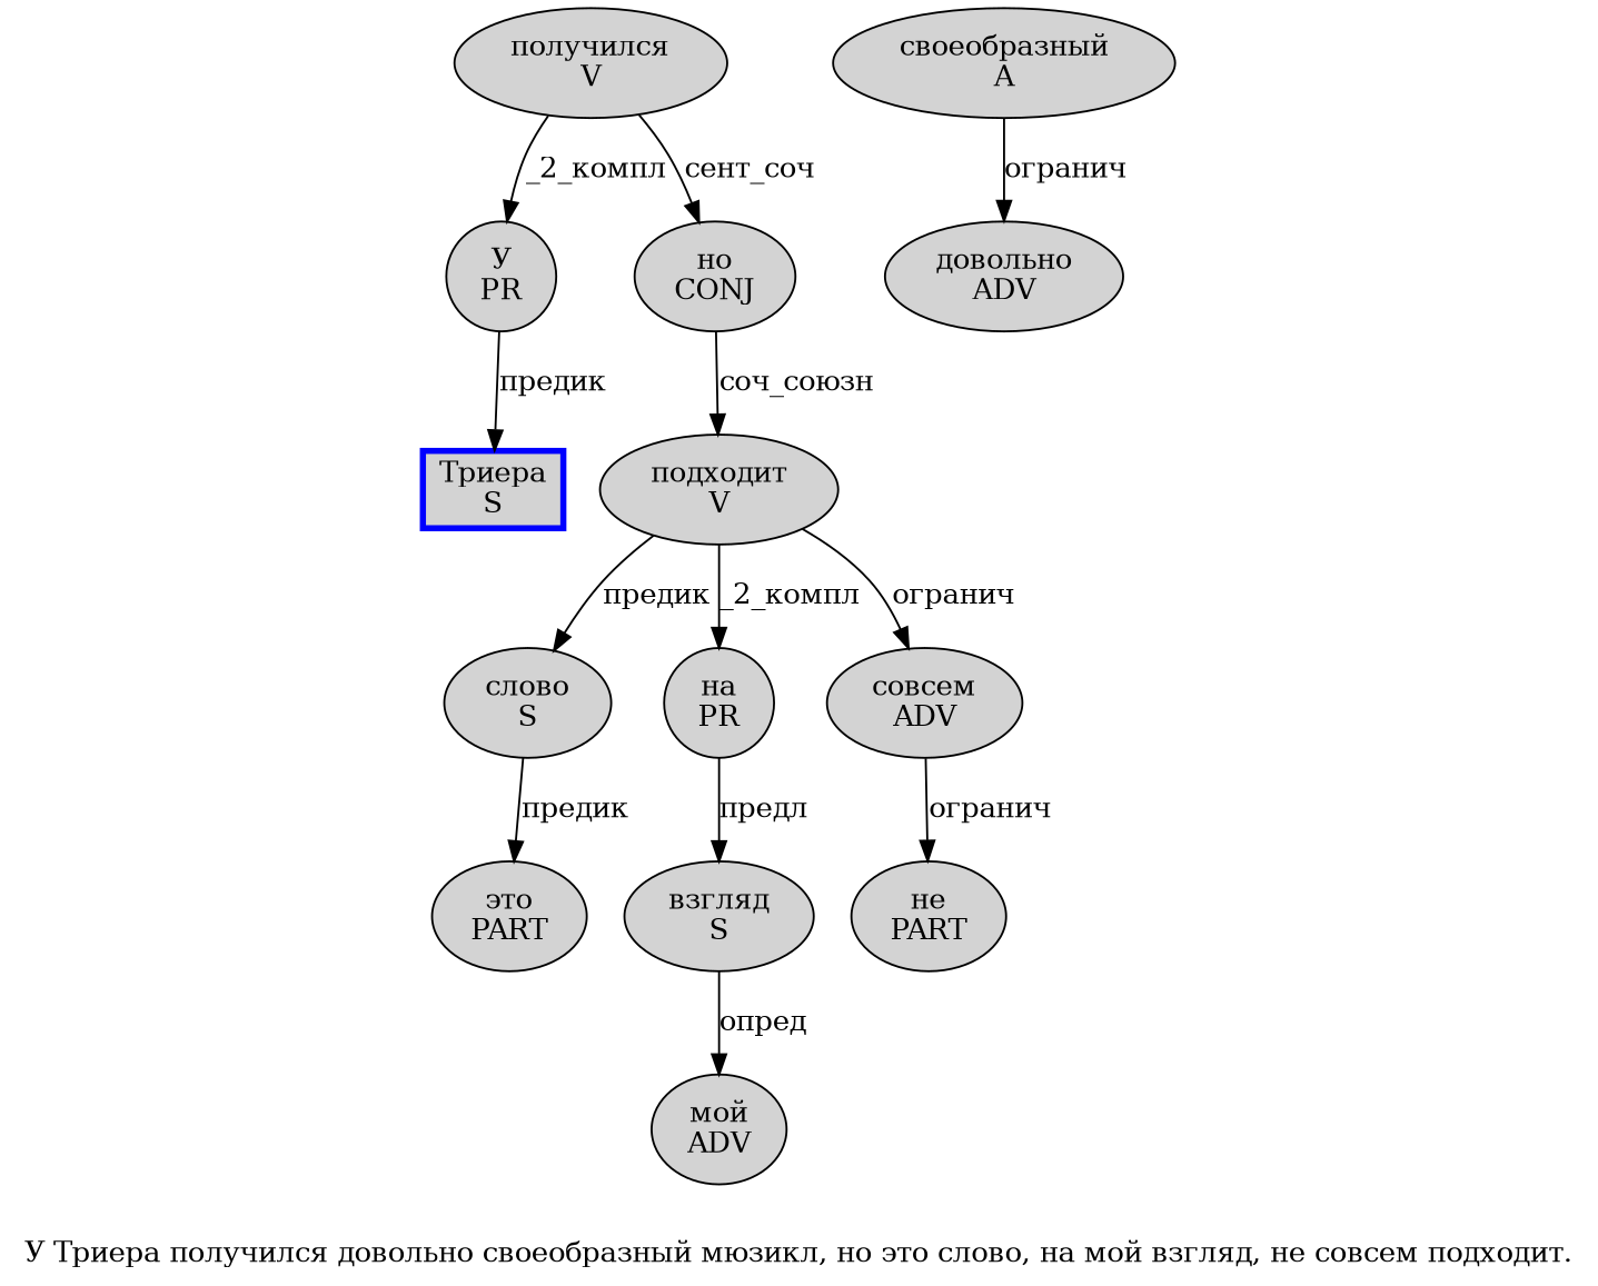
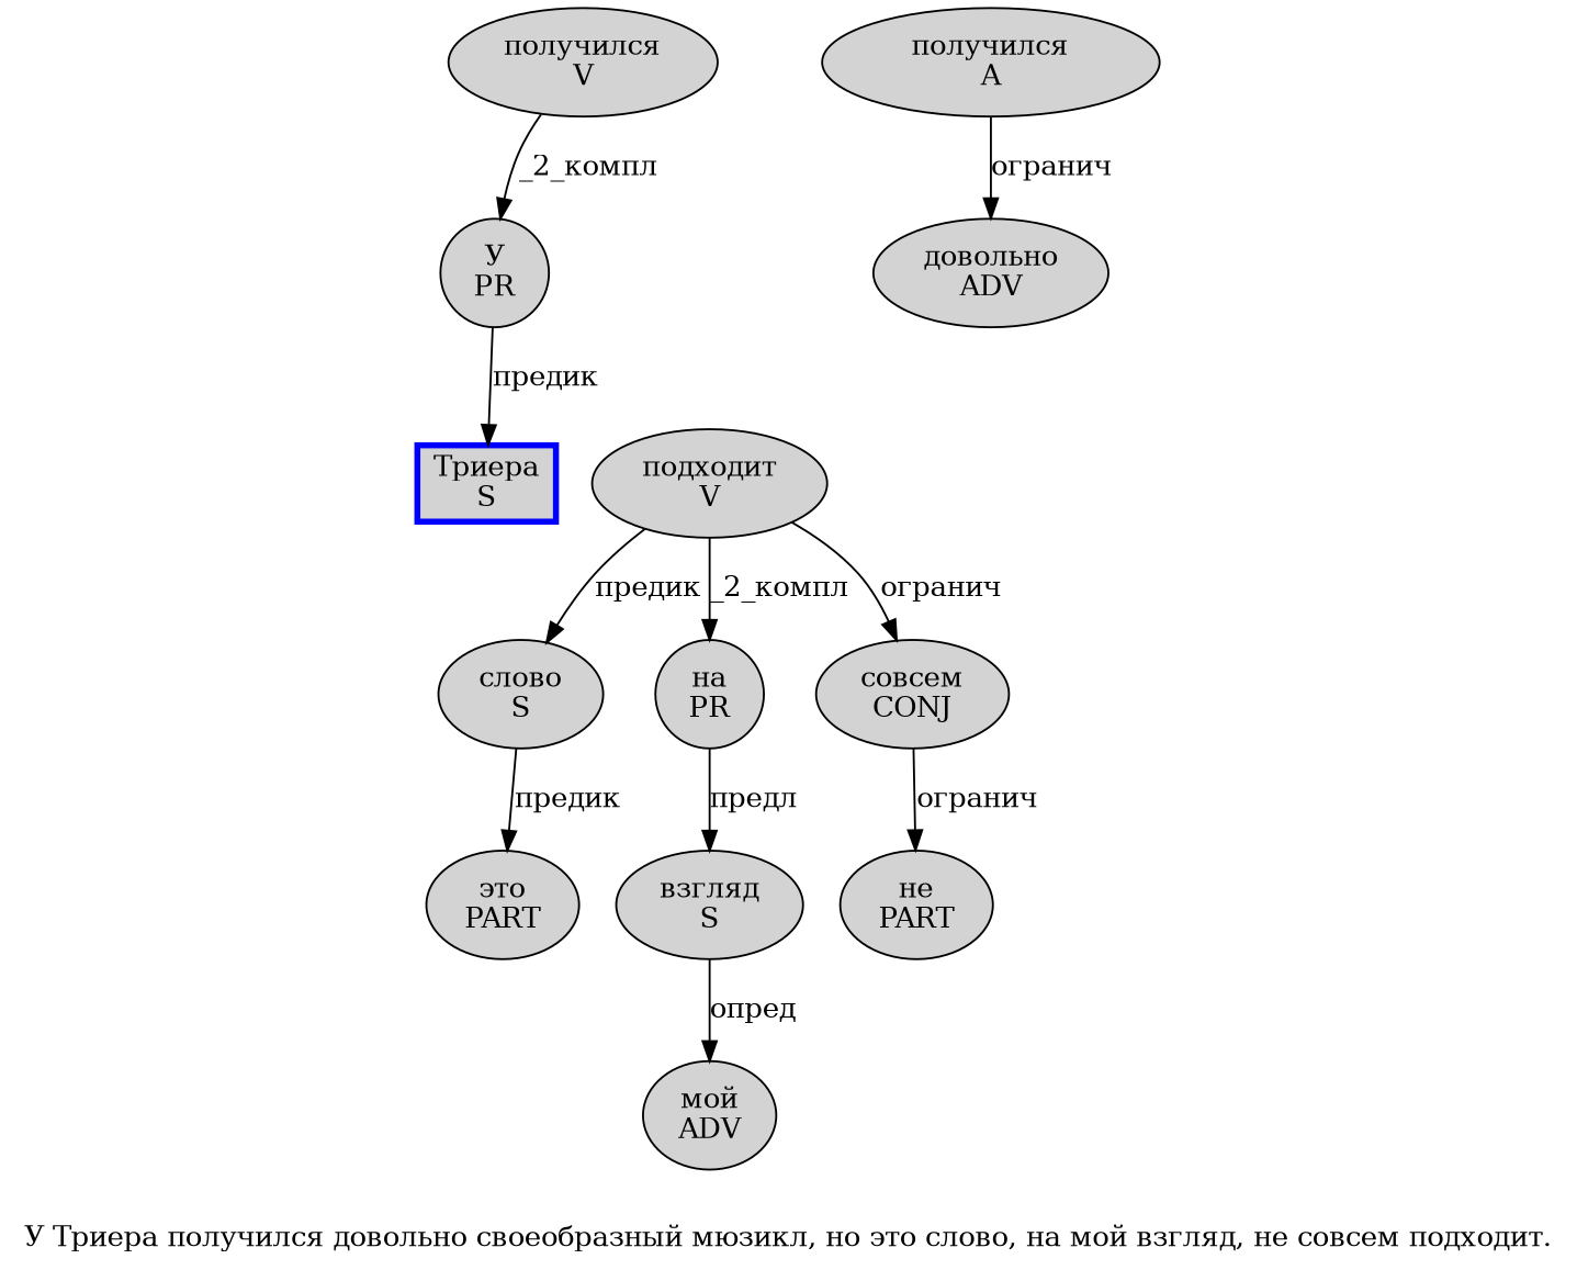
  digraph {
    label="У Триера получился довольно своеобразный мюзикл, но это слово, на мой взгляд, не совсем подходит."
    node [fillcolor=lightgray penwidth=1 shape=ellipse style=filled]
    n1 [label="У\nPR"]
    n2 [color=blue label="Триера\nS" penwidth=3 shape=box]
    n3 [label="получился\nV"]
-   n4 [label="но\nCONJ"]
    n5 [label="подходит\nV"]
    n6 [label="довольно\nADV"]
-   n7 [label="своеобразный\nA"]
+   n7 [label="получился\nA"]
    n8 [label="слово\nS"]
    n9 [label="на\nPR"]
-   n10 [label="совсем\nADV"]
+   n10 [label="совсем\nCONJ"]
    n11 [label="это\nPART"]
    n12 [label="взгляд\nS"]
    n13 [label="мой\nADV"]
    n14 [label="не\nPART"]
    n1 -> n2 [label="предик"]
    n3 -> n1 [label="_2_компл"]
-   n3 -> n4 [label="сент_соч"]
-   n4 -> n5 [label="соч_союзн"]
    n5 -> n8 [label="предик"]
    n5 -> n9 [label="_2_компл"]
    n5 -> n10 [label="огранич"]
    n7 -> n6 [label="огранич"]
    n8 -> n11 [label="предик"]
    n9 -> n12 [label="предл"]
    n10 -> n14 [label="огранич"]
    n12 -> n13 [label="опред"]
  }
